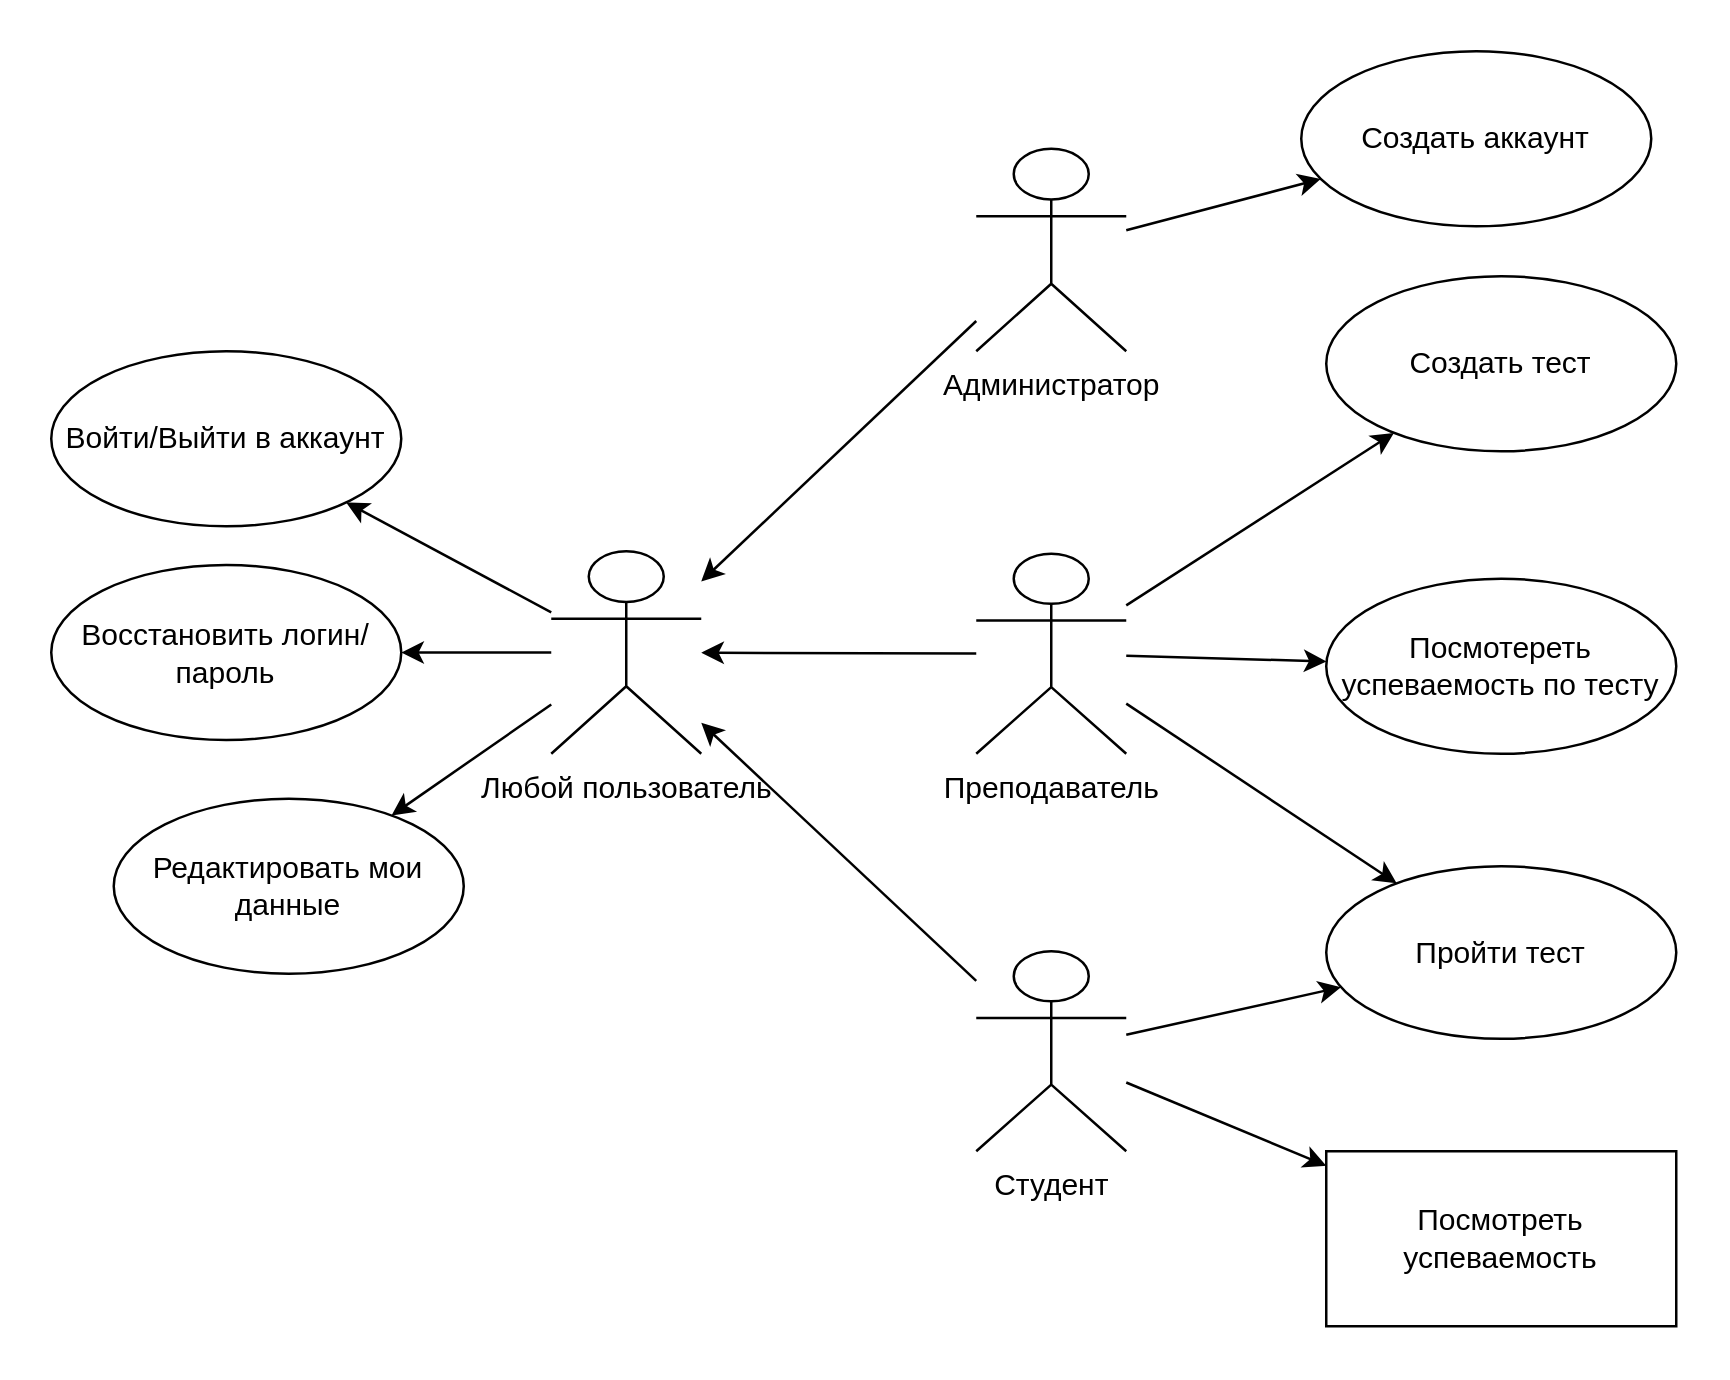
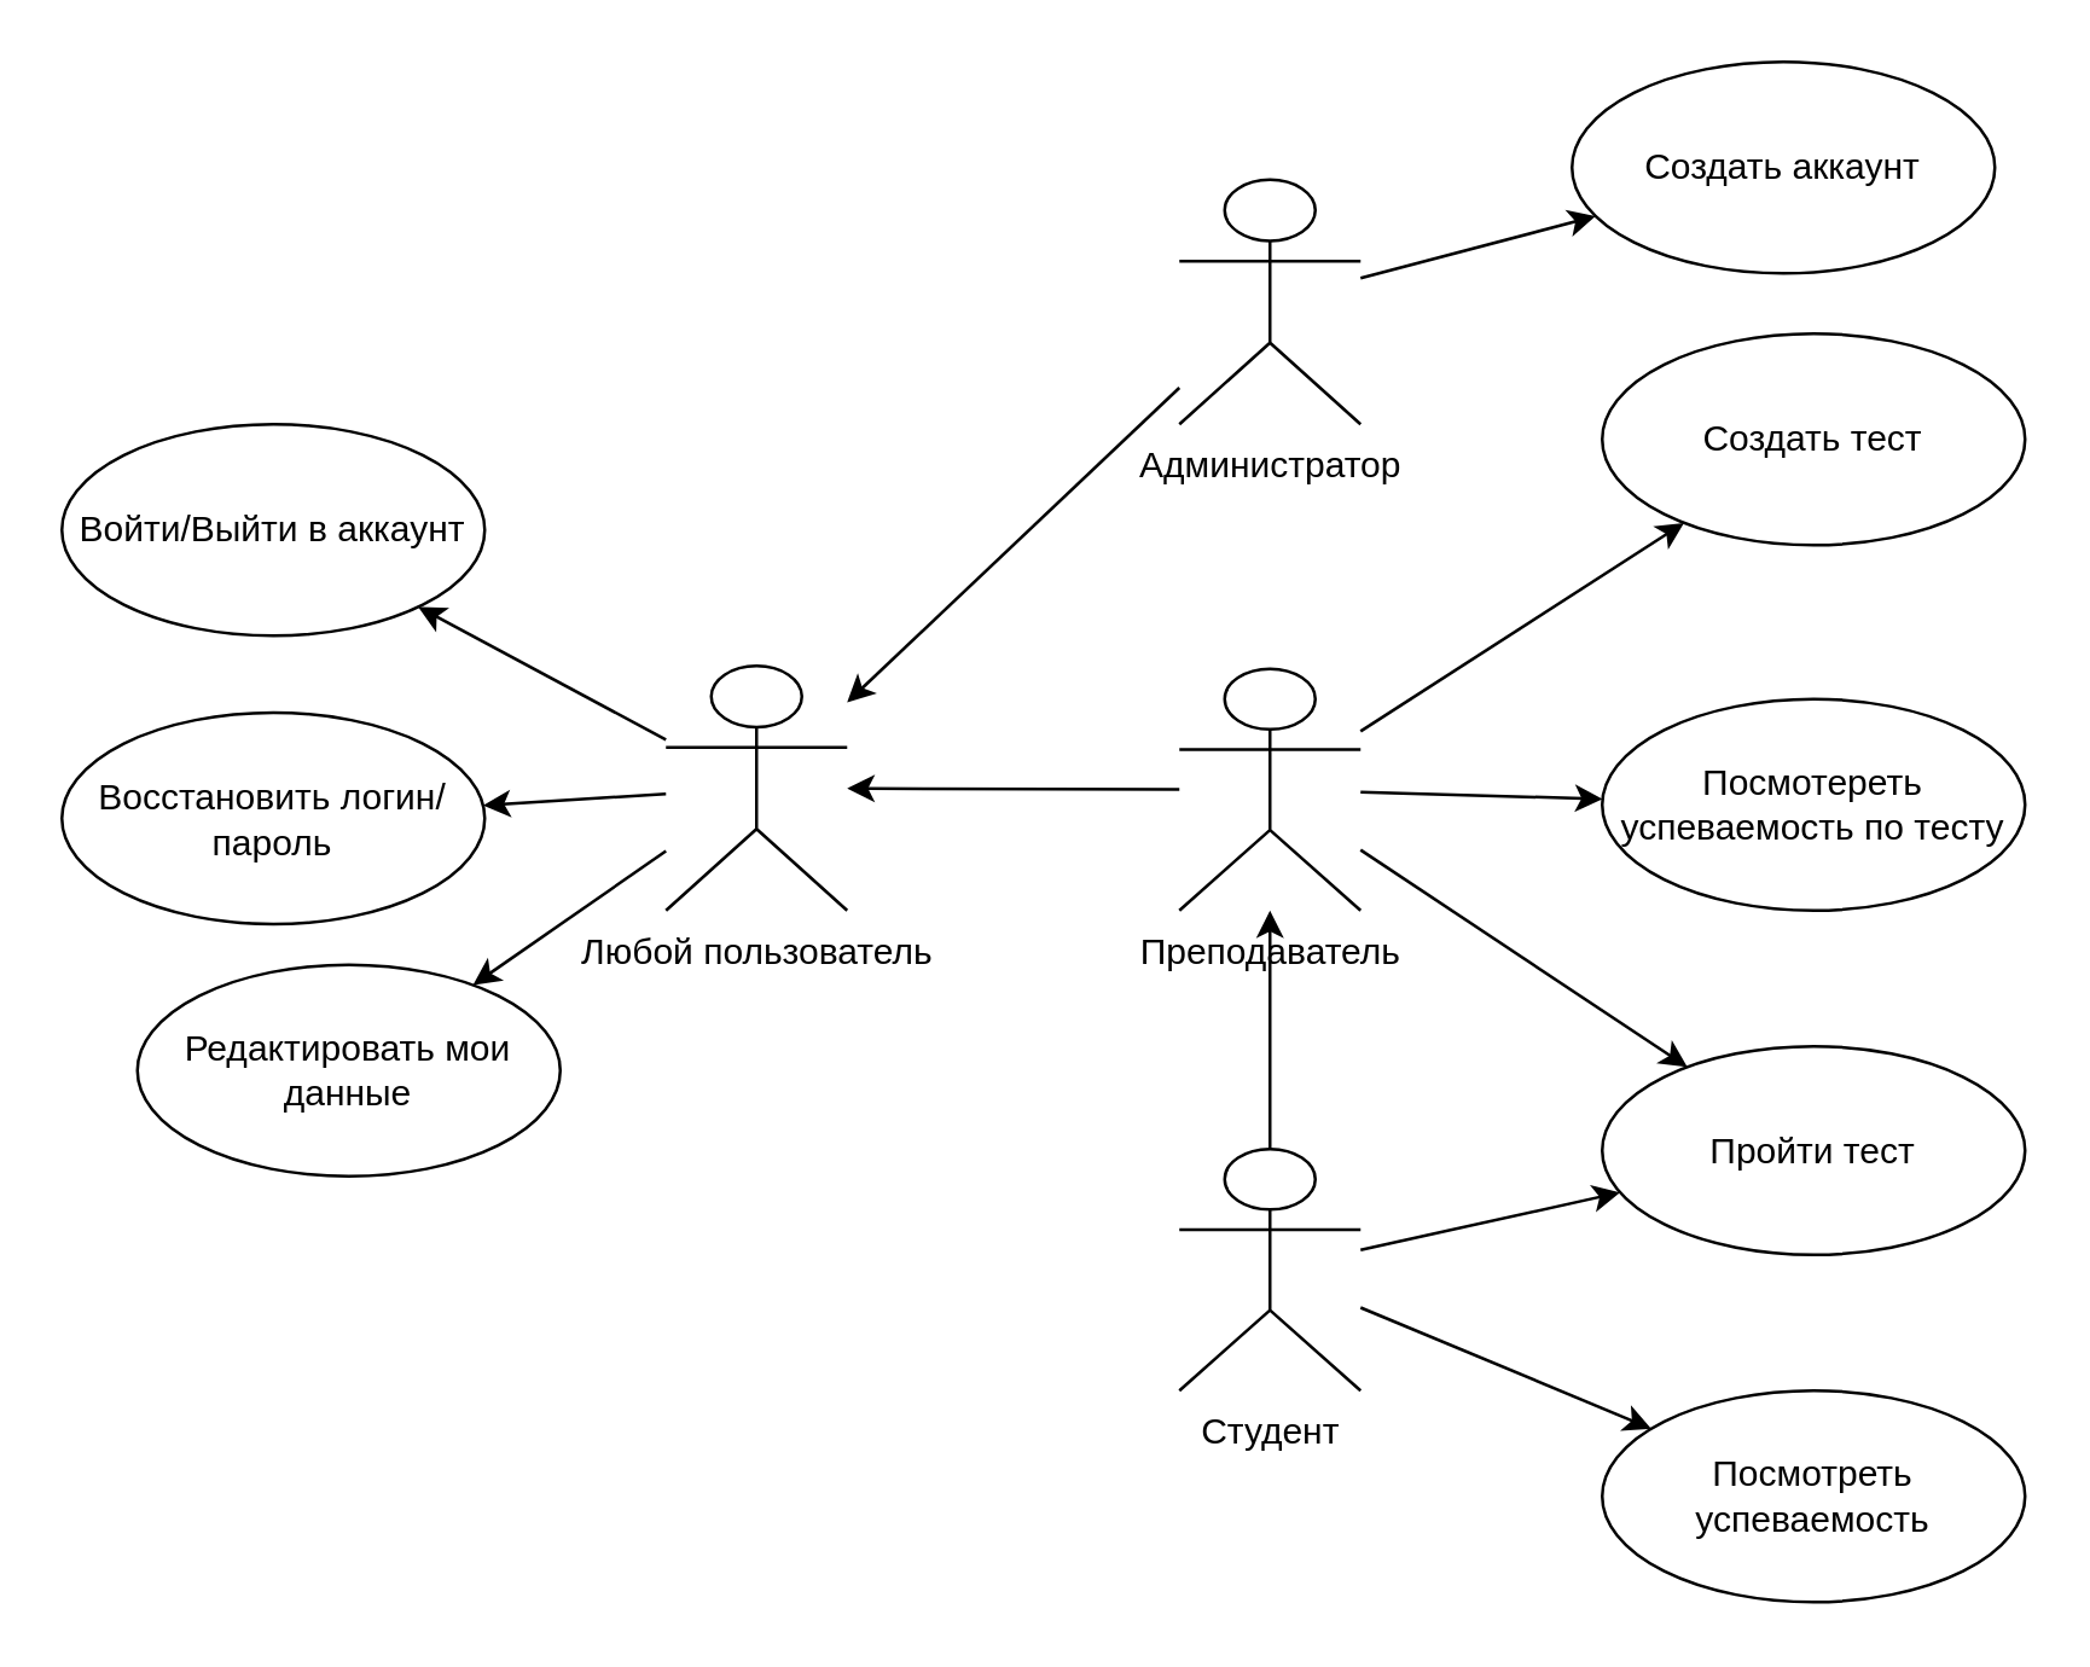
  <mxCell id="0" />
  <mxCell id="1" parent="0" />
  <mxCell id="2" value="Администратор" style="shape=umlActor;verticalLabelPosition=bottom;verticalAlign=top;html=1;outlineConnect=0;" parent="1" vertex="1"><mxGeometry x="390" y="59" width="60" height="81" as="geometry" /></mxCell>
  <mxCell id="3" value="Преподаватель" style="shape=umlActor;verticalLabelPosition=bottom;verticalAlign=top;html=1;outlineConnect=0;" parent="1" vertex="1"><mxGeometry x="390" y="221" width="60" height="80" as="geometry" /></mxCell>
  <mxCell id="4" value="Любой пользователь" style="shape=umlActor;verticalLabelPosition=bottom;verticalAlign=top;html=1;outlineConnect=0;" parent="1" vertex="1"><mxGeometry x="220" y="220" width="60" height="81" as="geometry" /></mxCell>
  <mxCell id="5" value="Студент" style="shape=umlActor;verticalLabelPosition=bottom;verticalAlign=top;html=1;outlineConnect=0;" parent="1" vertex="1"><mxGeometry x="390" y="380" width="60" height="80" as="geometry" /></mxCell>
  <mxCell id="6" value="" style="endArrow=classic;html=1;" parent="1" source="3" target="4" edge="1"><mxGeometry width="50" height="50" relative="1" as="geometry"><mxPoint x="350" y="280" as="sourcePoint" /><mxPoint x="400" y="230" as="targetPoint" /></mxGeometry></mxCell>
- <mxCell id="7" value="" style="endArrow=classic;html=1;" parent="1" source="5" target="4" edge="1"><mxGeometry width="50" height="50" relative="1" as="geometry"><mxPoint x="350" y="280" as="sourcePoint" /><mxPoint x="400" y="230" as="targetPoint" /></mxGeometry></mxCell>
+ <mxCell id="7" value="" style="endArrow=classic;html=1;" parent="1" source="5" target="3" edge="1"><mxGeometry width="50" height="50" relative="1" as="geometry"><mxPoint x="350" y="280" as="sourcePoint" /><mxPoint x="400" y="230" as="targetPoint" /></mxGeometry></mxCell>
  <mxCell id="8" value="" style="endArrow=classic;html=1;" parent="1" source="2" target="4" edge="1"><mxGeometry width="50" height="50" relative="1" as="geometry"><mxPoint x="350" y="280" as="sourcePoint" /><mxPoint x="400" y="230" as="targetPoint" /></mxGeometry></mxCell>
  <mxCell id="9" value="Войти/Выйти в аккаунт" style="ellipse;whiteSpace=wrap;html=1;" parent="1" vertex="1"><mxGeometry x="20" y="140" width="140" height="70" as="geometry" /></mxCell>
  <mxCell id="10" value="Создать тест" style="ellipse;whiteSpace=wrap;html=1;" parent="1" vertex="1"><mxGeometry x="530" y="110" width="140" height="70" as="geometry" /></mxCell>
  <mxCell id="11" value="Создать аккаунт" style="ellipse;whiteSpace=wrap;html=1;" parent="1" vertex="1"><mxGeometry x="520" y="20" width="140" height="70" as="geometry" /></mxCell>
  <mxCell id="12" value="Редактировать мои данные" style="ellipse;whiteSpace=wrap;html=1;" parent="1" vertex="1"><mxGeometry x="45" y="319" width="140" height="70" as="geometry" /></mxCell>
- <mxCell id="13" value="Восстановить логин/пароль" style="ellipse;whiteSpace=wrap;html=1;" parent="1" vertex="1"><mxGeometry x="20" y="225.5" width="140" height="70" as="geometry" /></mxCell>
+ <mxCell id="13" value="Восстановить логин/пароль" style="ellipse;whiteSpace=wrap;html=1;" parent="1" vertex="1"><mxGeometry x="20" y="235.5" width="140" height="70" as="geometry" /></mxCell>
  <mxCell id="14" value="Посмотереть успеваемость по тесту" style="ellipse;whiteSpace=wrap;html=1;" parent="1" vertex="1"><mxGeometry x="530" y="231" width="140" height="70" as="geometry" /></mxCell>
  <mxCell id="15" value="Пройти тест" style="ellipse;whiteSpace=wrap;html=1;" parent="1" vertex="1"><mxGeometry x="530" y="346" width="140" height="69" as="geometry" /></mxCell>
- <mxCell id="16" value="Посмотреть успеваемость" style="whiteSpace=wrap;html=1;rounded=0;" parent="1" vertex="1"><mxGeometry x="530" y="460" width="140" height="70" as="geometry" /></mxCell>
+ <mxCell id="16" value="Посмотреть успеваемость" style="ellipse;whiteSpace=wrap;html=1;" parent="1" vertex="1"><mxGeometry x="530" y="460" width="140" height="70" as="geometry" /></mxCell>
  <mxCell id="17" value="" style="endArrow=classic;html=1;" parent="1" source="3" target="14" edge="1"><mxGeometry width="50" height="50" relative="1" as="geometry"><mxPoint x="250" y="300" as="sourcePoint" /><mxPoint x="300" y="250" as="targetPoint" /></mxGeometry></mxCell>
  <mxCell id="18" value="" style="endArrow=classic;html=1;" parent="1" source="3" target="10" edge="1"><mxGeometry width="50" height="50" relative="1" as="geometry"><mxPoint x="250" y="300" as="sourcePoint" /><mxPoint x="300" y="250" as="targetPoint" /></mxGeometry></mxCell>
  <mxCell id="19" value="" style="endArrow=classic;html=1;" parent="1" source="2" target="11" edge="1"><mxGeometry width="50" height="50" relative="1" as="geometry"><mxPoint x="250" y="300" as="sourcePoint" /><mxPoint x="300" y="250" as="targetPoint" /></mxGeometry></mxCell>
  <mxCell id="20" value="" style="endArrow=classic;html=1;" parent="1" source="4" target="12" edge="1"><mxGeometry width="50" height="50" relative="1" as="geometry"><mxPoint x="250" y="300" as="sourcePoint" /><mxPoint x="300" y="250" as="targetPoint" /></mxGeometry></mxCell>
  <mxCell id="21" value="" style="endArrow=classic;html=1;" parent="1" source="4" target="13" edge="1"><mxGeometry width="50" height="50" relative="1" as="geometry"><mxPoint x="250" y="300" as="sourcePoint" /><mxPoint x="300" y="250" as="targetPoint" /></mxGeometry></mxCell>
  <mxCell id="22" value="" style="endArrow=classic;html=1;" parent="1" source="4" target="9" edge="1"><mxGeometry width="50" height="50" relative="1" as="geometry"><mxPoint x="250" y="300" as="sourcePoint" /><mxPoint x="300" y="250" as="targetPoint" /></mxGeometry></mxCell>
  <mxCell id="23" value="" style="endArrow=classic;html=1;" parent="1" source="5" target="16" edge="1"><mxGeometry width="50" height="50" relative="1" as="geometry"><mxPoint x="400" y="300" as="sourcePoint" /><mxPoint x="450" y="250" as="targetPoint" /></mxGeometry></mxCell>
  <mxCell id="24" value="" style="endArrow=classic;html=1;" parent="1" source="5" target="15" edge="1"><mxGeometry width="50" height="50" relative="1" as="geometry"><mxPoint x="400" y="300" as="sourcePoint" /><mxPoint x="450" y="250" as="targetPoint" /></mxGeometry></mxCell>
  <mxCell id="25" value="" style="endArrow=classic;html=1;" parent="1" source="3" target="15" edge="1"><mxGeometry width="50" height="50" relative="1" as="geometry"><mxPoint x="400" y="400" as="sourcePoint" /><mxPoint x="450" y="350" as="targetPoint" /></mxGeometry></mxCell>
